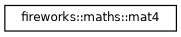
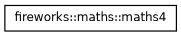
  digraph {
    rankdir=LR
-   n1 [color=black fillcolor=white fontname=Helvetica fontsize=10 height=0.2 label="fireworks::maths::mat4" shape=record style=filled width=0.4]
+   n1 [color=black fillcolor=white fontname=Helvetica fontsize=10 height=0.2 label="fireworks::maths::maths4" shape=record style=filled width=0.4]
  }
